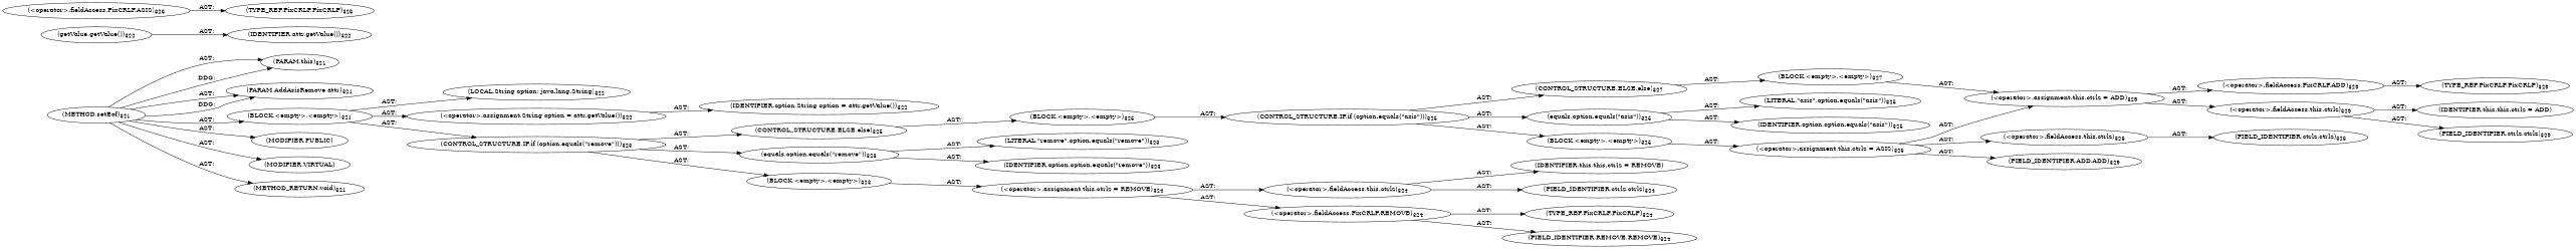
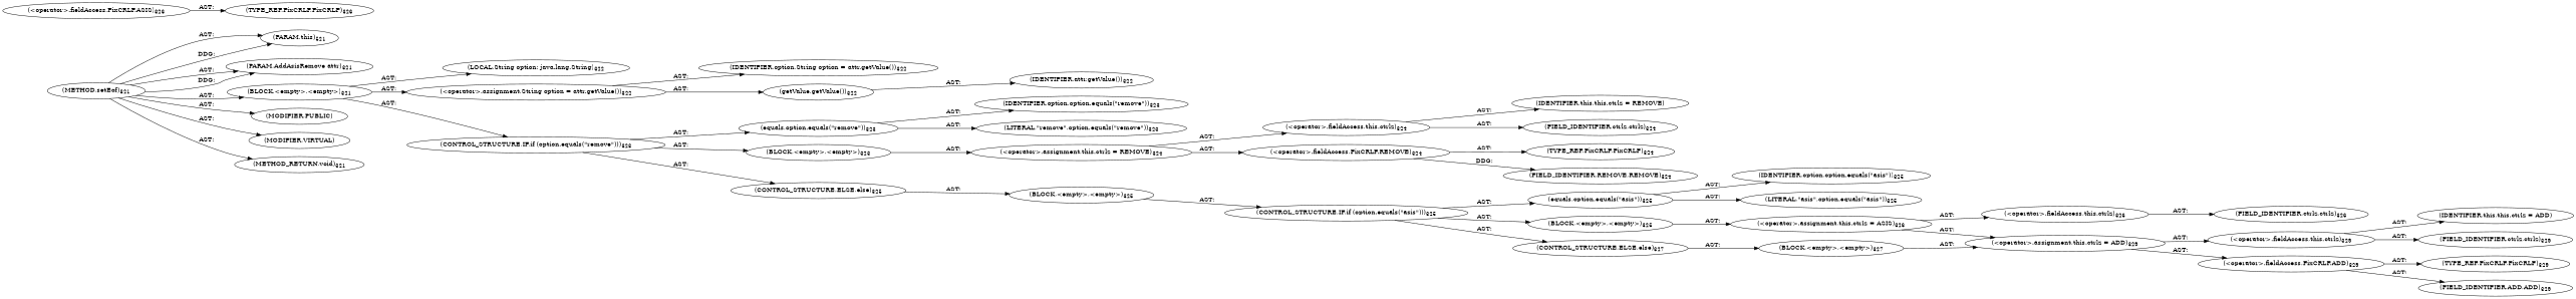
  digraph {
    rankdir=LR
    n1 [label=<(METHOD,setEof)<SUB>321</SUB>>]
-   n2 [label=<(PARAM,this)<SUB>321</SUB>>]
+   n2 [label=<(PARAM,this)<SUB>521</SUB>>]
    n3 [label=<(PARAM,AddAsisRemove attr)<SUB>321</SUB>>]
    n4 [label=<(BLOCK,&lt;empty&gt;,&lt;empty&gt;)<SUB>321</SUB>>]
    n5 [label=<(MODIFIER,PUBLIC)>]
    n6 [label=<(MODIFIER,VIRTUAL)>]
    n7 [label=<(METHOD_RETURN,void)<SUB>321</SUB>>]
    n8 [label=<(LOCAL,String option: java.lang.String)<SUB>322</SUB>>]
    n9 [label=<(&lt;operator&gt;.assignment,String option = attr.getValue())<SUB>322</SUB>>]
    n10 [label=<(CONTROL_STRUCTURE,IF,if (option.equals(&quot;remove&quot;)))<SUB>323</SUB>>]
    n11 [label=<(IDENTIFIER,option,String option = attr.getValue())<SUB>322</SUB>>]
    n12 [label=<(getValue,getValue())<SUB>322</SUB>>]
    n13 [label=<(equals,option.equals(&quot;remove&quot;))<SUB>323</SUB>>]
    n14 [label=<(BLOCK,&lt;empty&gt;,&lt;empty&gt;)<SUB>323</SUB>>]
    n15 [label=<(CONTROL_STRUCTURE,ELSE,else)<SUB>325</SUB>>]
    n16 [label=<(IDENTIFIER,attr,getValue())<SUB>322</SUB>>]
    n17 [label=<(IDENTIFIER,option,option.equals(&quot;remove&quot;))<SUB>323</SUB>>]
    n18 [label=<(LITERAL,&quot;remove&quot;,option.equals(&quot;remove&quot;))<SUB>323</SUB>>]
    n19 [label=<(&lt;operator&gt;.assignment,this.ctrlz = REMOVE)<SUB>324</SUB>>]
    n20 [label=<(BLOCK,&lt;empty&gt;,&lt;empty&gt;)<SUB>325</SUB>>]
    n21 [label=<(&lt;operator&gt;.fieldAccess,this.ctrlz)<SUB>324</SUB>>]
    n22 [label=<(&lt;operator&gt;.fieldAccess,FixCRLF.REMOVE)<SUB>324</SUB>>]
    n23 [label=<(IDENTIFIER,this,this.ctrlz = REMOVE)>]
    n24 [label=<(FIELD_IDENTIFIER,ctrlz,ctrlz)<SUB>324</SUB>>]
    n25 [label=<(TYPE_REF,FixCRLF,FixCRLF)<SUB>324</SUB>>]
    n26 [label=<(FIELD_IDENTIFIER,REMOVE,REMOVE)<SUB>324</SUB>>]
    n27 [label=<(CONTROL_STRUCTURE,IF,if (option.equals(&quot;asis&quot;)))<SUB>325</SUB>>]
    n28 [label=<(equals,option.equals(&quot;asis&quot;))<SUB>325</SUB>>]
    n29 [label=<(BLOCK,&lt;empty&gt;,&lt;empty&gt;)<SUB>325</SUB>>]
    n30 [label=<(CONTROL_STRUCTURE,ELSE,else)<SUB>327</SUB>>]
    n31 [label=<(IDENTIFIER,option,option.equals(&quot;asis&quot;))<SUB>325</SUB>>]
    n32 [label=<(LITERAL,&quot;asis&quot;,option.equals(&quot;asis&quot;))<SUB>325</SUB>>]
    n33 [label=<(&lt;operator&gt;.assignment,this.ctrlz = ASIS)<SUB>326</SUB>>]
    n34 [label=<(BLOCK,&lt;empty&gt;,&lt;empty&gt;)<SUB>327</SUB>>]
    n35 [label=<(&lt;operator&gt;.fieldAccess,this.ctrlz)<SUB>326</SUB>>]
    n36 [label=<(&lt;operator&gt;.assignment,this.ctrlz = ADD)<SUB>329</SUB>>]
    n37 [label=<(FIELD_IDENTIFIER,ctrlz,ctrlz)<SUB>326</SUB>>]
    n38 [label=<(&lt;operator&gt;.fieldAccess,FixCRLF.ASIS)<SUB>326</SUB>>]
    n39 [label=<(TYPE_REF,FixCRLF,FixCRLF)<SUB>326</SUB>>]
    n40 [label=<(&lt;operator&gt;.fieldAccess,this.ctrlz)<SUB>329</SUB>>]
    n41 [label=<(&lt;operator&gt;.fieldAccess,FixCRLF.ADD)<SUB>329</SUB>>]
    n42 [label=<(IDENTIFIER,this,this.ctrlz = ADD)>]
    n43 [label=<(FIELD_IDENTIFIER,ctrlz,ctrlz)<SUB>329</SUB>>]
    n44 [label=<(TYPE_REF,FixCRLF,FixCRLF)<SUB>329</SUB>>]
    n45 [label=<(FIELD_IDENTIFIER,ADD,ADD)<SUB>329</SUB>>]
    n1 -> n2 [label="AST: "]
    n1 -> n2 [label="DDG: "]
    n1 -> n3 [label="AST: "]
    n1 -> n3 [label="DDG: "]
    n1 -> n4 [label="AST: "]
    n1 -> n5 [label="AST: "]
    n1 -> n6 [label="AST: "]
    n1 -> n7 [label="AST: "]
    n4 -> n8 [label="AST: "]
    n4 -> n9 [label="AST: "]
    n4 -> n10 [label="AST: "]
    n9 -> n11 [label="AST: "]
+   n9 -> n12 [label="AST: "]
    n10 -> n13 [label="AST: "]
    n10 -> n14 [label="AST: "]
    n10 -> n15 [label="AST: "]
    n12 -> n16 [label="AST: "]
    n13 -> n17 [label="AST: "]
    n13 -> n18 [label="AST: "]
    n14 -> n19 [label="AST: "]
    n15 -> n20 [label="AST: "]
    n19 -> n21 [label="AST: "]
    n19 -> n22 [label="AST: "]
    n20 -> n27 [label="AST: "]
    n21 -> n23 [label="AST: "]
    n21 -> n24 [label="AST: "]
    n22 -> n25 [label="AST: "]
-   n22 -> n26 [label="AST: "]
+   n22 -> n26 [label="DDG: "]
    n27 -> n28 [label="AST: "]
    n27 -> n29 [label="AST: "]
    n27 -> n30 [label="AST: "]
    n28 -> n31 [label="AST: "]
    n28 -> n32 [label="AST: "]
    n29 -> n33 [label="AST: "]
    n30 -> n34 [label="AST: "]
    n33 -> n35 [label="AST: "]
    n33 -> n36 [label="AST: "]
    n34 -> n36 [label="AST: "]
    n35 -> n37 [label="AST: "]
    n36 -> n40 [label="AST: "]
    n36 -> n41 [label="AST: "]
    n38 -> n39 [label="AST: "]
    n40 -> n42 [label="AST: "]
    n40 -> n43 [label="AST: "]
    n41 -> n44 [label="AST: "]
-   n33 -> n45 [label="AST: "]
+   n41 -> n45 [label="AST: "]
  }
